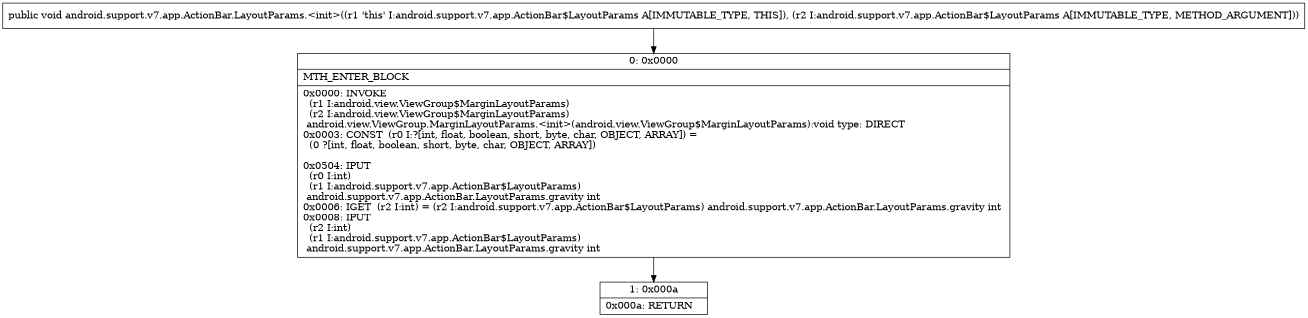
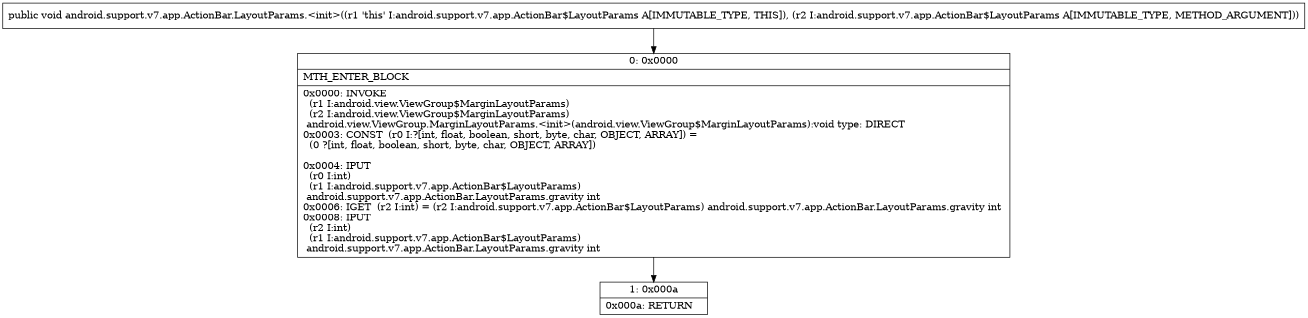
  digraph {
    node [shape=record]
-   n1 [label="{0\:\ 0x0000|MTH_ENTER_BLOCK\l|0x0000: INVOKE  \l  (r1 I:android.view.ViewGroup$MarginLayoutParams)\l  (r2 I:android.view.ViewGroup$MarginLayoutParams)\l android.view.ViewGroup.MarginLayoutParams.\<init\>(android.view.ViewGroup$MarginLayoutParams):void type: DIRECT \l0x0003: CONST  (r0 I:?[int, float, boolean, short, byte, char, OBJECT, ARRAY]) = \l  (0 ?[int, float, boolean, short, byte, char, OBJECT, ARRAY])\l \l0x0504: IPUT  \l  (r0 I:int)\l  (r1 I:android.support.v7.app.ActionBar$LayoutParams)\l android.support.v7.app.ActionBar.LayoutParams.gravity int \l0x0006: IGET  (r2 I:int) = (r2 I:android.support.v7.app.ActionBar$LayoutParams) android.support.v7.app.ActionBar.LayoutParams.gravity int \l0x0008: IPUT  \l  (r2 I:int)\l  (r1 I:android.support.v7.app.ActionBar$LayoutParams)\l android.support.v7.app.ActionBar.LayoutParams.gravity int \l}"]
+   n1 [label="{0\:\ 0x0000|MTH_ENTER_BLOCK\l|0x0000: INVOKE  \l  (r1 I:android.view.ViewGroup$MarginLayoutParams)\l  (r2 I:android.view.ViewGroup$MarginLayoutParams)\l android.view.ViewGroup.MarginLayoutParams.\<init\>(android.view.ViewGroup$MarginLayoutParams):void type: DIRECT \l0x0003: CONST  (r0 I:?[int, float, boolean, short, byte, char, OBJECT, ARRAY]) = \l  (0 ?[int, float, boolean, short, byte, char, OBJECT, ARRAY])\l \l0x0004: IPUT  \l  (r0 I:int)\l  (r1 I:android.support.v7.app.ActionBar$LayoutParams)\l android.support.v7.app.ActionBar.LayoutParams.gravity int \l0x0006: IGET  (r2 I:int) = (r2 I:android.support.v7.app.ActionBar$LayoutParams) android.support.v7.app.ActionBar.LayoutParams.gravity int \l0x0008: IPUT  \l  (r2 I:int)\l  (r1 I:android.support.v7.app.ActionBar$LayoutParams)\l android.support.v7.app.ActionBar.LayoutParams.gravity int \l}"]
    n2 [label="{1\:\ 0x000a|0x000a: RETURN   \l}"]
    n3 [label="{public void android.support.v7.app.ActionBar.LayoutParams.\<init\>((r1 'this' I:android.support.v7.app.ActionBar$LayoutParams A[IMMUTABLE_TYPE, THIS]), (r2 I:android.support.v7.app.ActionBar$LayoutParams A[IMMUTABLE_TYPE, METHOD_ARGUMENT])) }"]
    n1 -> n2
    n3 -> n1
  }
